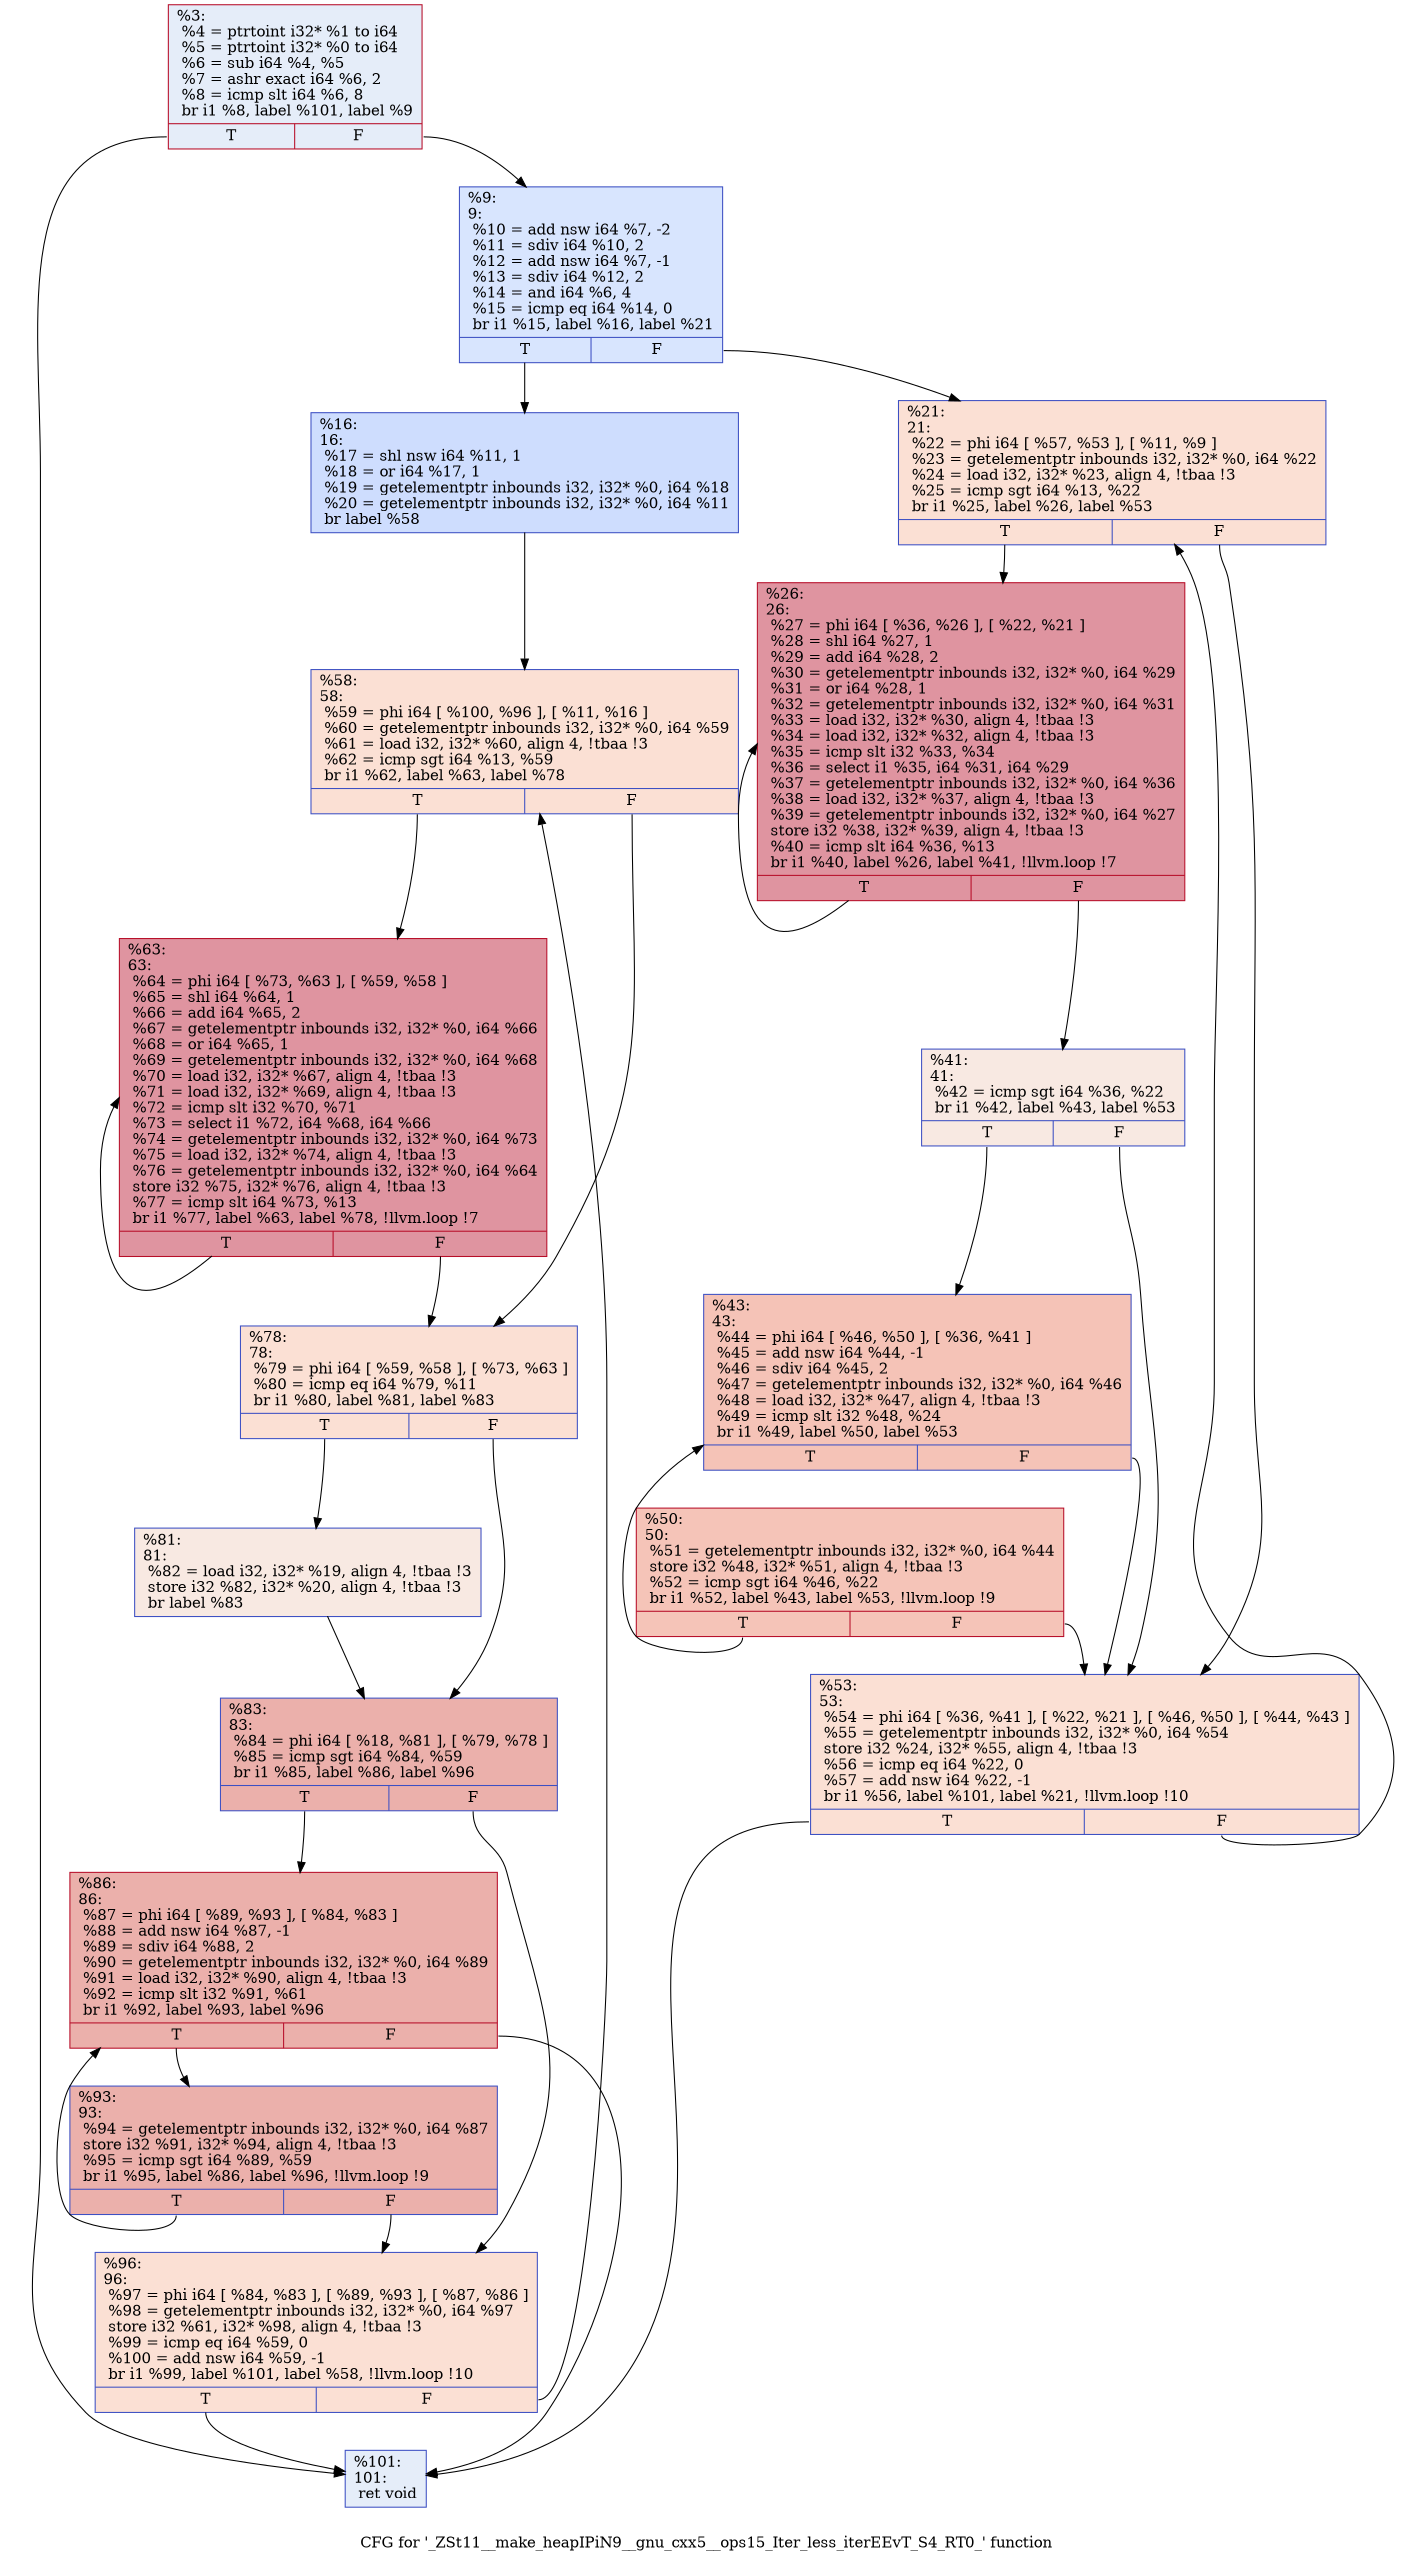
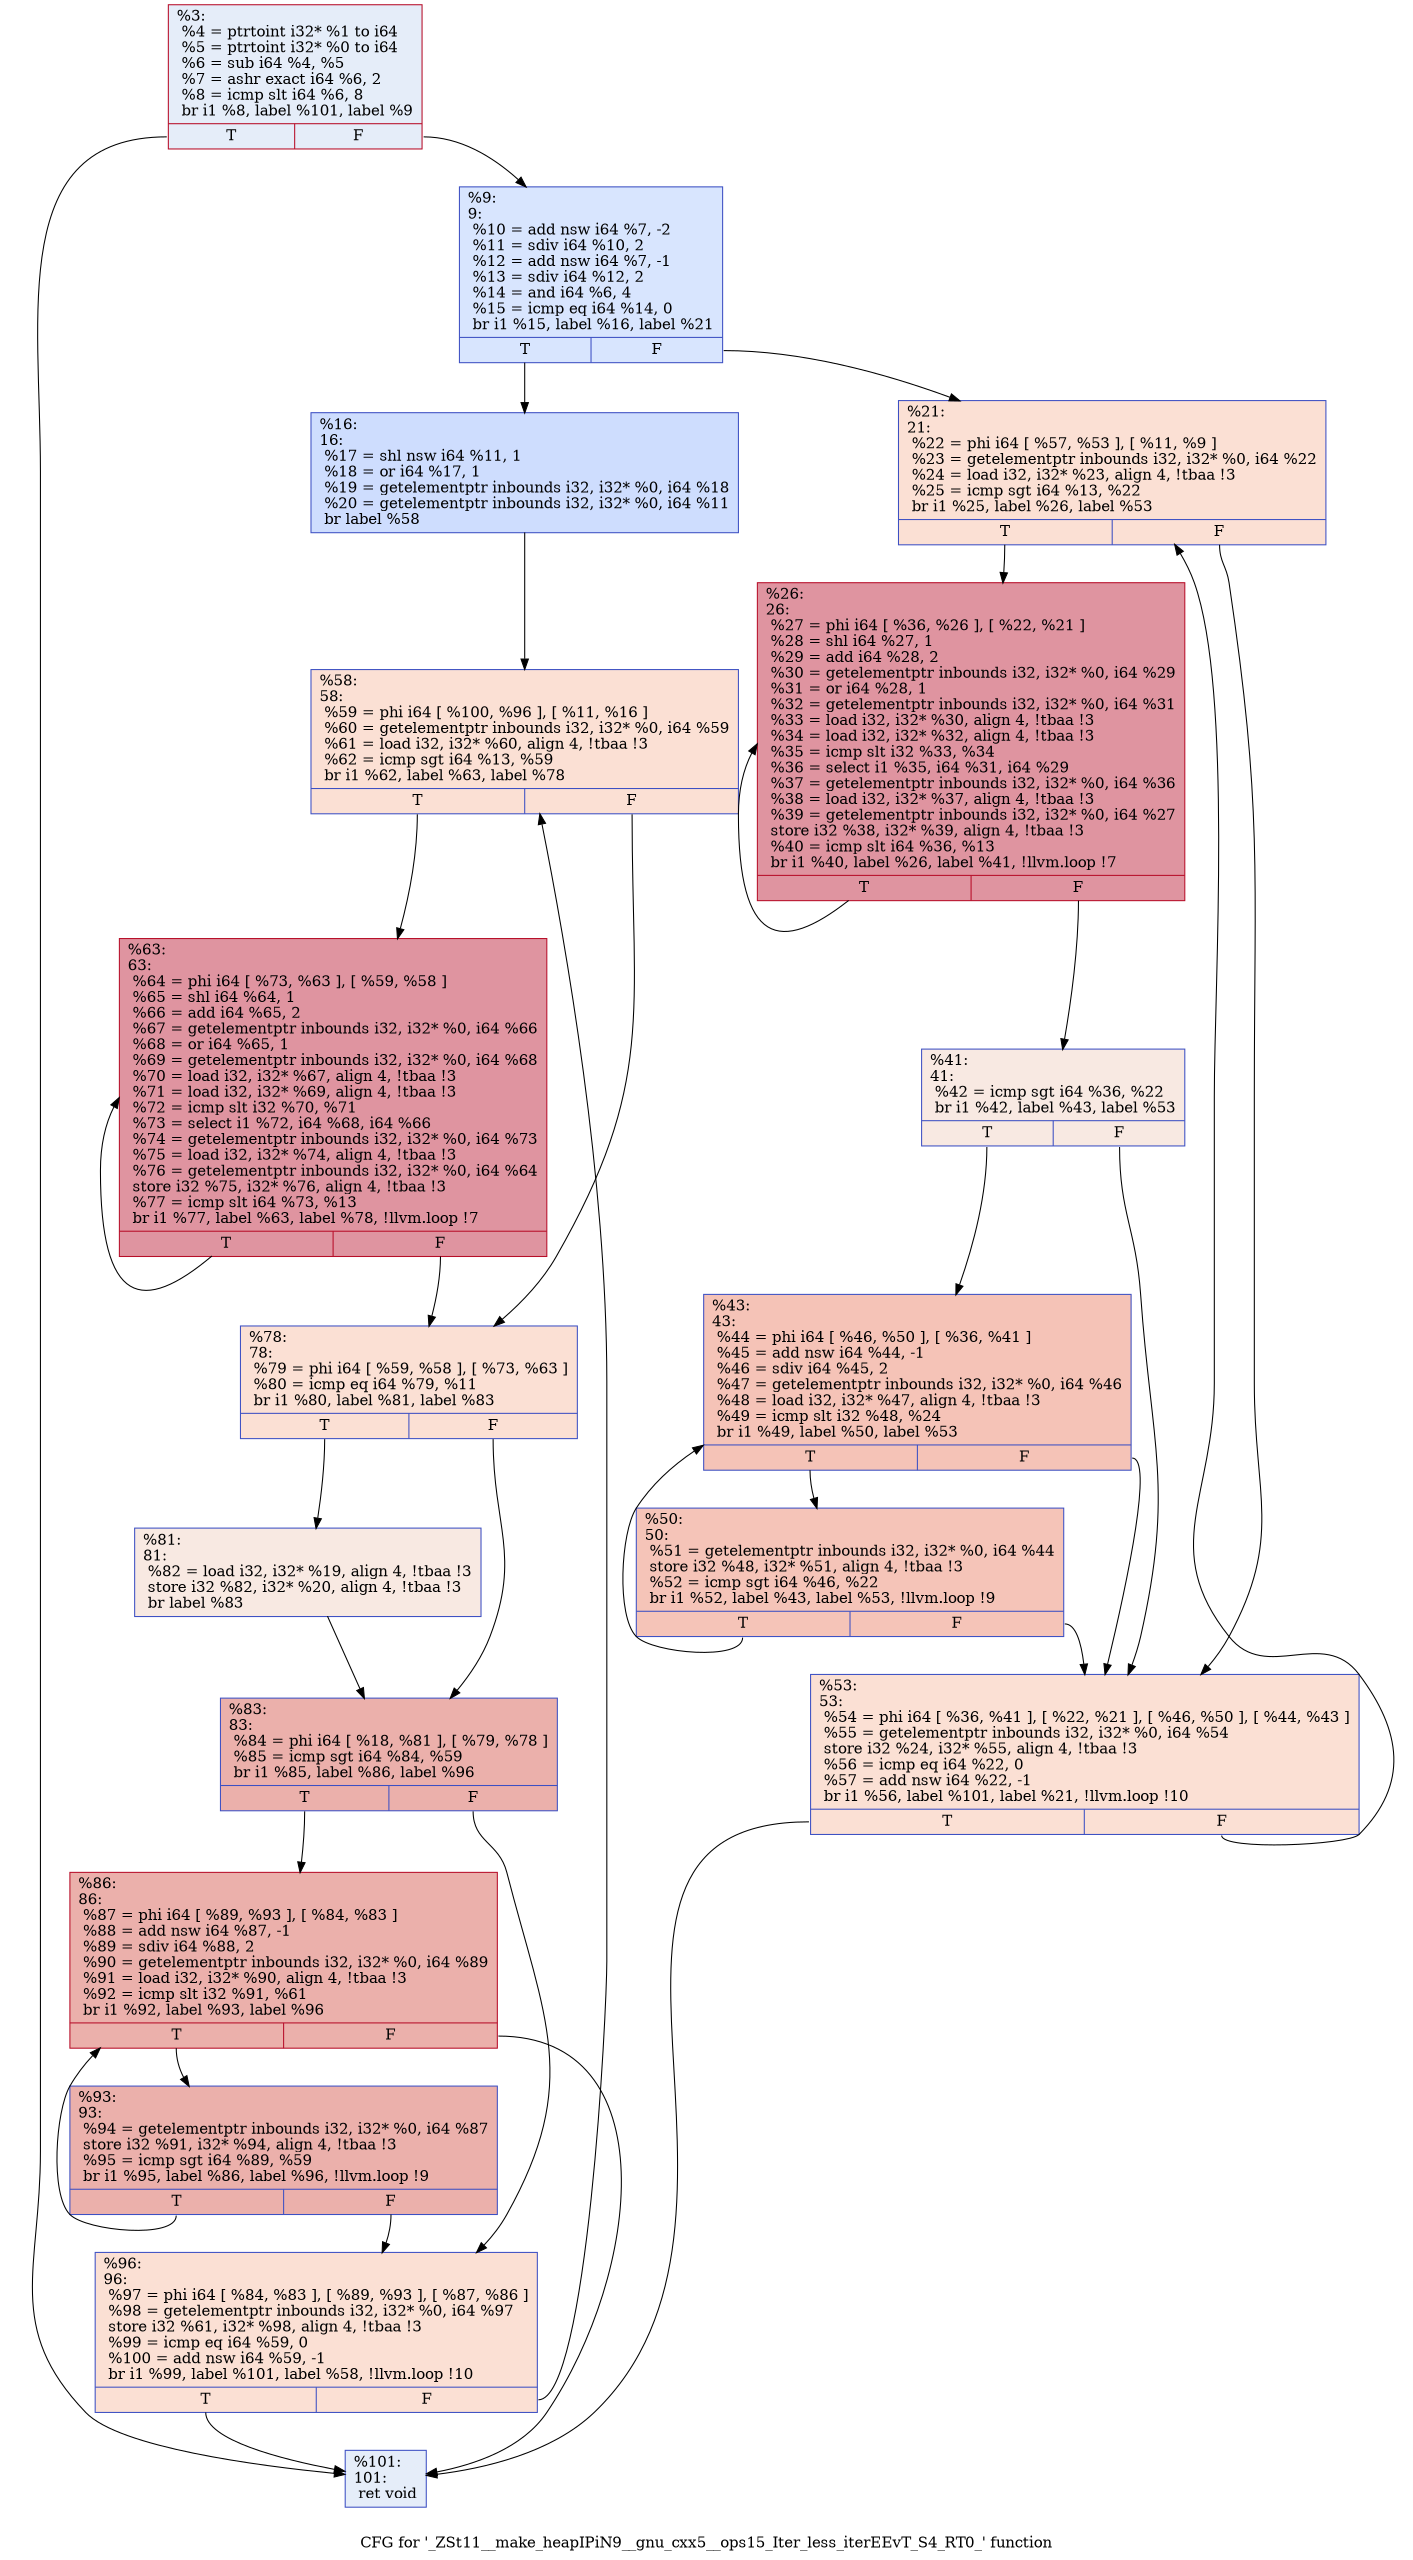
  digraph {
    label="CFG for '_ZSt11__make_heapIPiN9__gnu_cxx5__ops15_Iter_less_iterEEvT_S4_RT0_' function"
    node [color="#3d50c3ff" fillcolor="#f7b99e70" shape=record style=filled]
    edge [tailport=s0]
    n1 [color="#b70d28ff" fillcolor="#c5d6f270" label="{%3:\l  %4 = ptrtoint i32* %1 to i64\l  %5 = ptrtoint i32* %0 to i64\l  %6 = sub i64 %4, %5\l  %7 = ashr exact i64 %6, 2\l  %8 = icmp slt i64 %6, 8\l  br i1 %8, label %101, label %9\l|{<s0>T|<s1>F}}"]
    n2 [fillcolor="#c5d6f270" label="{%101:\l101:                                              \l  ret void\l}"]
    n3 [fillcolor="#a7c5fe70" label="{%9:\l9:                                                \l  %10 = add nsw i64 %7, -2\l  %11 = sdiv i64 %10, 2\l  %12 = add nsw i64 %7, -1\l  %13 = sdiv i64 %12, 2\l  %14 = and i64 %6, 4\l  %15 = icmp eq i64 %14, 0\l  br i1 %15, label %16, label %21\l|{<s0>T|<s1>F}}"]
    n4 [fillcolor="#8fb1fe70" label="{%16:\l16:                                               \l  %17 = shl nsw i64 %11, 1\l  %18 = or i64 %17, 1\l  %19 = getelementptr inbounds i32, i32* %0, i64 %18\l  %20 = getelementptr inbounds i32, i32* %0, i64 %11\l  br label %58\l}"]
    n5 [label="{%21:\l21:                                               \l  %22 = phi i64 [ %57, %53 ], [ %11, %9 ]\l  %23 = getelementptr inbounds i32, i32* %0, i64 %22\l  %24 = load i32, i32* %23, align 4, !tbaa !3\l  %25 = icmp sgt i64 %13, %22\l  br i1 %25, label %26, label %53\l|{<s0>T|<s1>F}}"]
    n6 [label="{%58:\l58:                                               \l  %59 = phi i64 [ %100, %96 ], [ %11, %16 ]\l  %60 = getelementptr inbounds i32, i32* %0, i64 %59\l  %61 = load i32, i32* %60, align 4, !tbaa !3\l  %62 = icmp sgt i64 %13, %59\l  br i1 %62, label %63, label %78\l|{<s0>T|<s1>F}}"]
    n7 [color="#b70d28ff" fillcolor="#b70d2870" label="{%26:\l26:                                               \l  %27 = phi i64 [ %36, %26 ], [ %22, %21 ]\l  %28 = shl i64 %27, 1\l  %29 = add i64 %28, 2\l  %30 = getelementptr inbounds i32, i32* %0, i64 %29\l  %31 = or i64 %28, 1\l  %32 = getelementptr inbounds i32, i32* %0, i64 %31\l  %33 = load i32, i32* %30, align 4, !tbaa !3\l  %34 = load i32, i32* %32, align 4, !tbaa !3\l  %35 = icmp slt i32 %33, %34\l  %36 = select i1 %35, i64 %31, i64 %29\l  %37 = getelementptr inbounds i32, i32* %0, i64 %36\l  %38 = load i32, i32* %37, align 4, !tbaa !3\l  %39 = getelementptr inbounds i32, i32* %0, i64 %27\l  store i32 %38, i32* %39, align 4, !tbaa !3\l  %40 = icmp slt i64 %36, %13\l  br i1 %40, label %26, label %41, !llvm.loop !7\l|{<s0>T|<s1>F}}"]
    n8 [label="{%53:\l53:                                               \l  %54 = phi i64 [ %36, %41 ], [ %22, %21 ], [ %46, %50 ], [ %44, %43 ]\l  %55 = getelementptr inbounds i32, i32* %0, i64 %54\l  store i32 %24, i32* %55, align 4, !tbaa !3\l  %56 = icmp eq i64 %22, 0\l  %57 = add nsw i64 %22, -1\l  br i1 %56, label %101, label %21, !llvm.loop !10\l|{<s0>T|<s1>F}}"]
    n9 [color="#b70d28ff" fillcolor="#b70d2870" label="{%63:\l63:                                               \l  %64 = phi i64 [ %73, %63 ], [ %59, %58 ]\l  %65 = shl i64 %64, 1\l  %66 = add i64 %65, 2\l  %67 = getelementptr inbounds i32, i32* %0, i64 %66\l  %68 = or i64 %65, 1\l  %69 = getelementptr inbounds i32, i32* %0, i64 %68\l  %70 = load i32, i32* %67, align 4, !tbaa !3\l  %71 = load i32, i32* %69, align 4, !tbaa !3\l  %72 = icmp slt i32 %70, %71\l  %73 = select i1 %72, i64 %68, i64 %66\l  %74 = getelementptr inbounds i32, i32* %0, i64 %73\l  %75 = load i32, i32* %74, align 4, !tbaa !3\l  %76 = getelementptr inbounds i32, i32* %0, i64 %64\l  store i32 %75, i32* %76, align 4, !tbaa !3\l  %77 = icmp slt i64 %73, %13\l  br i1 %77, label %63, label %78, !llvm.loop !7\l|{<s0>T|<s1>F}}"]
    n10 [label="{%78:\l78:                                               \l  %79 = phi i64 [ %59, %58 ], [ %73, %63 ]\l  %80 = icmp eq i64 %79, %11\l  br i1 %80, label %81, label %83\l|{<s0>T|<s1>F}}"]
    n11 [fillcolor="#efcebd70" label="{%41:\l41:                                               \l  %42 = icmp sgt i64 %36, %22\l  br i1 %42, label %43, label %53\l|{<s0>T|<s1>F}}"]
    n12 [fillcolor="#efcebd70" label="{%81:\l81:                                               \l  %82 = load i32, i32* %19, align 4, !tbaa !3\l  store i32 %82, i32* %20, align 4, !tbaa !3\l  br label %83\l}"]
    n13 [fillcolor="#d24b4070" label="{%83:\l83:                                               \l  %84 = phi i64 [ %18, %81 ], [ %79, %78 ]\l  %85 = icmp sgt i64 %84, %59\l  br i1 %85, label %86, label %96\l|{<s0>T|<s1>F}}"]
    n14 [fillcolor="#e8765c70" label="{%43:\l43:                                               \l  %44 = phi i64 [ %46, %50 ], [ %36, %41 ]\l  %45 = add nsw i64 %44, -1\l  %46 = sdiv i64 %45, 2\l  %47 = getelementptr inbounds i32, i32* %0, i64 %46\l  %48 = load i32, i32* %47, align 4, !tbaa !3\l  %49 = icmp slt i32 %48, %24\l  br i1 %49, label %50, label %53\l|{<s0>T|<s1>F}}"]
-   n15 [color="#b70d28ff" fillcolor="#e97a5f70" label="{%50:\l50:                                               \l  %51 = getelementptr inbounds i32, i32* %0, i64 %44\l  store i32 %48, i32* %51, align 4, !tbaa !3\l  %52 = icmp sgt i64 %46, %22\l  br i1 %52, label %43, label %53, !llvm.loop !9\l|{<s0>T|<s1>F}}"]
+   n15 [fillcolor="#e97a5f70" label="{%50:\l50:                                               \l  %51 = getelementptr inbounds i32, i32* %0, i64 %44\l  store i32 %48, i32* %51, align 4, !tbaa !3\l  %52 = icmp sgt i64 %46, %22\l  br i1 %52, label %43, label %53, !llvm.loop !9\l|{<s0>T|<s1>F}}"]
    n16 [color="#b70d28ff" fillcolor="#d24b4070" label="{%86:\l86:                                               \l  %87 = phi i64 [ %89, %93 ], [ %84, %83 ]\l  %88 = add nsw i64 %87, -1\l  %89 = sdiv i64 %88, 2\l  %90 = getelementptr inbounds i32, i32* %0, i64 %89\l  %91 = load i32, i32* %90, align 4, !tbaa !3\l  %92 = icmp slt i32 %91, %61\l  br i1 %92, label %93, label %96\l|{<s0>T|<s1>F}}"]
    n17 [label="{%96:\l96:                                               \l  %97 = phi i64 [ %84, %83 ], [ %89, %93 ], [ %87, %86 ]\l  %98 = getelementptr inbounds i32, i32* %0, i64 %97\l  store i32 %61, i32* %98, align 4, !tbaa !3\l  %99 = icmp eq i64 %59, 0\l  %100 = add nsw i64 %59, -1\l  br i1 %99, label %101, label %58, !llvm.loop !10\l|{<s0>T|<s1>F}}"]
    n18 [fillcolor="#d24b4070" label="{%93:\l93:                                               \l  %94 = getelementptr inbounds i32, i32* %0, i64 %87\l  store i32 %91, i32* %94, align 4, !tbaa !3\l  %95 = icmp sgt i64 %89, %59\l  br i1 %95, label %86, label %96, !llvm.loop !9\l|{<s0>T|<s1>F}}"]
    n1 -> n2
    n1 -> n3 [tailport=s1]
    n3 -> n4
    n3 -> n5 [tailport=s1]
    n4 -> n6
    n5 -> n7
    n5 -> n8 [tailport=s1]
    n6 -> n9
    n6 -> n10 [tailport=s1]
    n7 -> n7
    n7 -> n11 [tailport=s1]
    n8 -> n2
    n8 -> n5 [tailport=s1]
    n9 -> n9
    n9 -> n10 [tailport=s1]
    n10 -> n12
    n10 -> n13 [tailport=s1]
    n11 -> n8 [tailport=s1]
    n11 -> n14
    n12 -> n13
    n13 -> n16
    n13 -> n17 [tailport=s1]
    n14 -> n8 [tailport=s1]
+   n14 -> n15
    n15 -> n8 [tailport=s1]
    n15 -> n14
    n16 -> n2 [tailport=s1]
    n16 -> n18
    n17 -> n2
    n17 -> n6 [tailport=s1]
    n18 -> n16
    n18 -> n17 [tailport=s1]
  }
